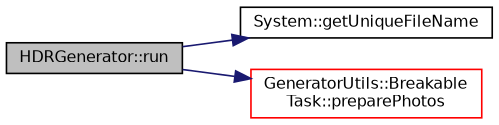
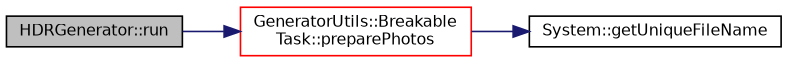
  digraph {
    rankdir=LR
    node [color=black fillcolor=white fontname=Helvetica fontsize=10 shape=record style=filled]
    edge [color=midnightblue fontname=Helvetica fontsize=10 labelfontname=Helvetica labelfontsize=10 style=solid]
    n1 [fillcolor=grey75 fontcolor=black height=0.2 label="HDRGenerator::run" width=0.4]
    n2 [height=0.2 label="System::getUniqueFileName" width=0.4]
    n3 [color=red height=0.2 label="GeneratorUtils::Breakable\lTask::preparePhotos" width=0.4]
-   n1 -> n2
+   n3 -> n2
    n1 -> n3
  }
